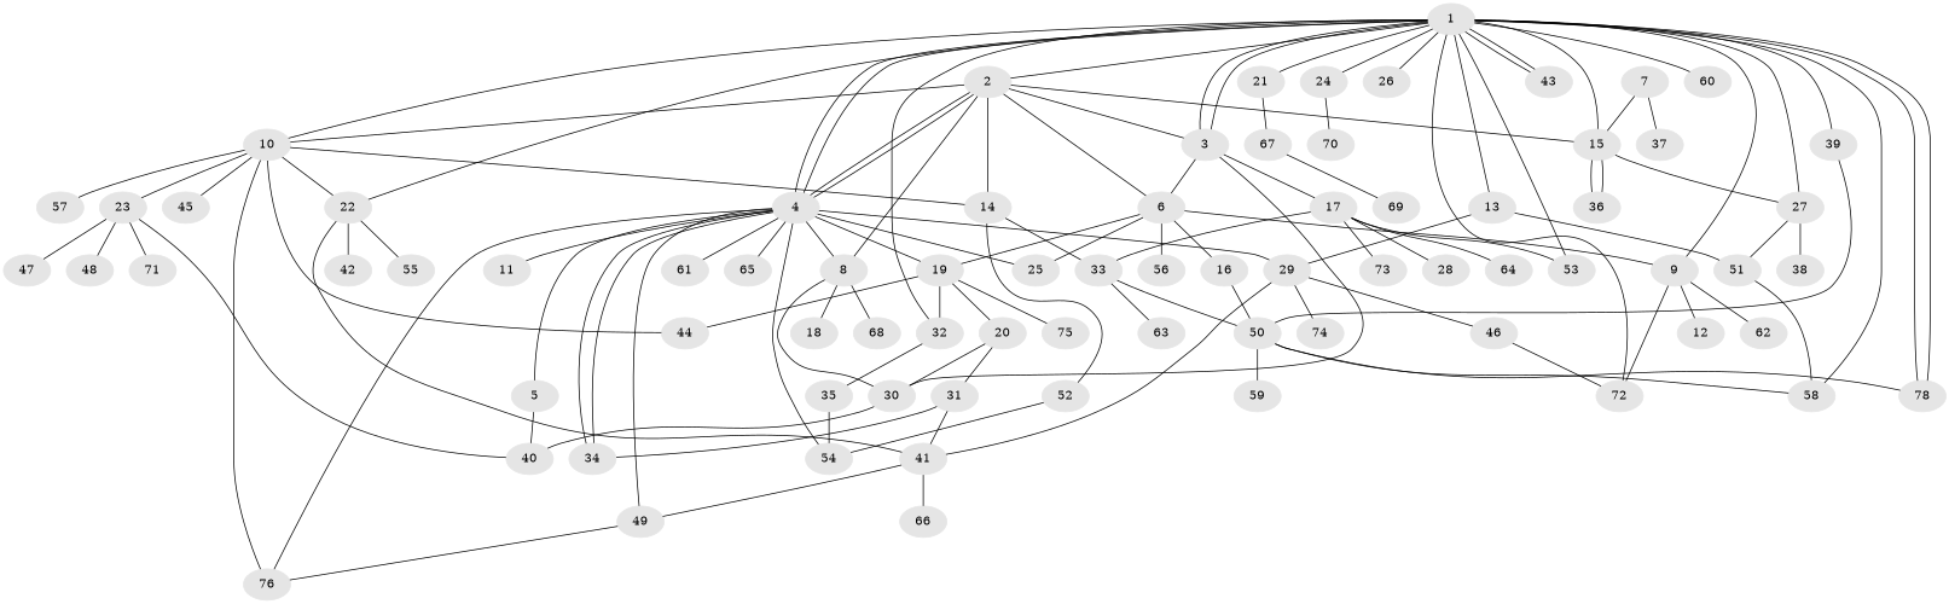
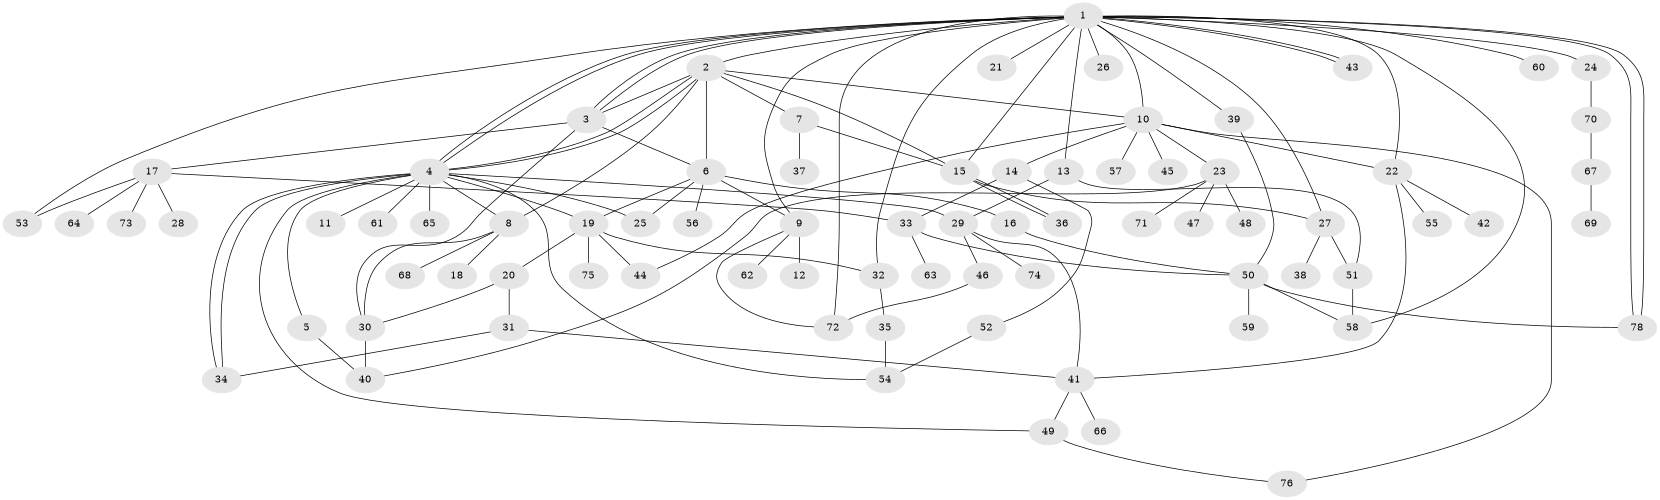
  graph {
    node [color=gray90 style=filled]
    1
    2
    3
    4
    9
    10
    13
    15
    21
    22
    24
    26
    27
    32
    39
    43
    53
    58
    60
    72
    78
    6
    7
    8
    17
    30
    5
    11
    19
    25
    29
    34
    49
    54
    61
    65
    76
    12
    62
    14
    23
    44
    45
    57
    51
    36
    67
    41
    42
    55
    70
    38
    35
    50
    16
    56
    37
    18
    68
    33
    28
    64
    73
    40
    20
    75
    46
    74
    52
    47
    48
    71
    63
    59
    31
    69
    66
    1 -- 2
    1 -- 3
    1 -- 3
    1 -- 4
    1 -- 4
    1 -- 9
    1 -- 10
    1 -- 13
    1 -- 15
    1 -- 21
    1 -- 22
    1 -- 24
    1 -- 26
    1 -- 27
    1 -- 32
    1 -- 39
    1 -- 43
    1 -- 43
    1 -- 53
    1 -- 58
    1 -- 60
    1 -- 72
    1 -- 78
    1 -- 78
    2 -- 3
    2 -- 4
    2 -- 4
    2 -- 10
    2 -- 15
    2 -- 6
-   2 -- 14
+   2 -- 7
    2 -- 8
    3 -- 6
    3 -- 17
    3 -- 30
    4 -- 8
    4 -- 5
    4 -- 11
    4 -- 19
    4 -- 25
    4 -- 29
    4 -- 34
    4 -- 34
    4 -- 49
    4 -- 54
    4 -- 61
    4 -- 65
-   4 -- 76
    9 -- 72
    9 -- 12
    9 -- 62
    10 -- 22
    10 -- 76
    10 -- 14
    10 -- 23
    10 -- 44
    10 -- 45
    10 -- 57
    13 -- 29
    13 -- 51
    15 -- 27
    15 -- 36
    15 -- 36
-   21 -- 67
+   70 -- 67
    22 -- 41
    22 -- 42
    22 -- 55
    24 -- 70
    27 -- 51
    27 -- 38
    32 -- 35
    39 -- 50
    6 -- 9
    6 -- 19
    6 -- 25
    6 -- 16
    6 -- 56
    7 -- 15
    7 -- 37
    8 -- 30
    8 -- 18
    8 -- 68
    17 -- 53
    17 -- 33
    17 -- 28
    17 -- 64
    17 -- 73
    30 -- 40
    5 -- 40
    19 -- 32
    19 -- 44
    19 -- 20
    19 -- 75
    29 -- 41
    29 -- 46
    29 -- 74
    49 -- 76
    14 -- 33
    14 -- 52
    23 -- 40
    23 -- 47
    23 -- 48
    23 -- 71
    51 -- 58
    67 -- 69
    41 -- 49
    41 -- 66
    35 -- 54
    50 -- 58
    50 -- 78
    50 -- 59
    16 -- 50
    33 -- 50
    33 -- 63
    20 -- 30
    20 -- 31
    46 -- 72
    52 -- 54
    31 -- 34
    31 -- 41
  }
